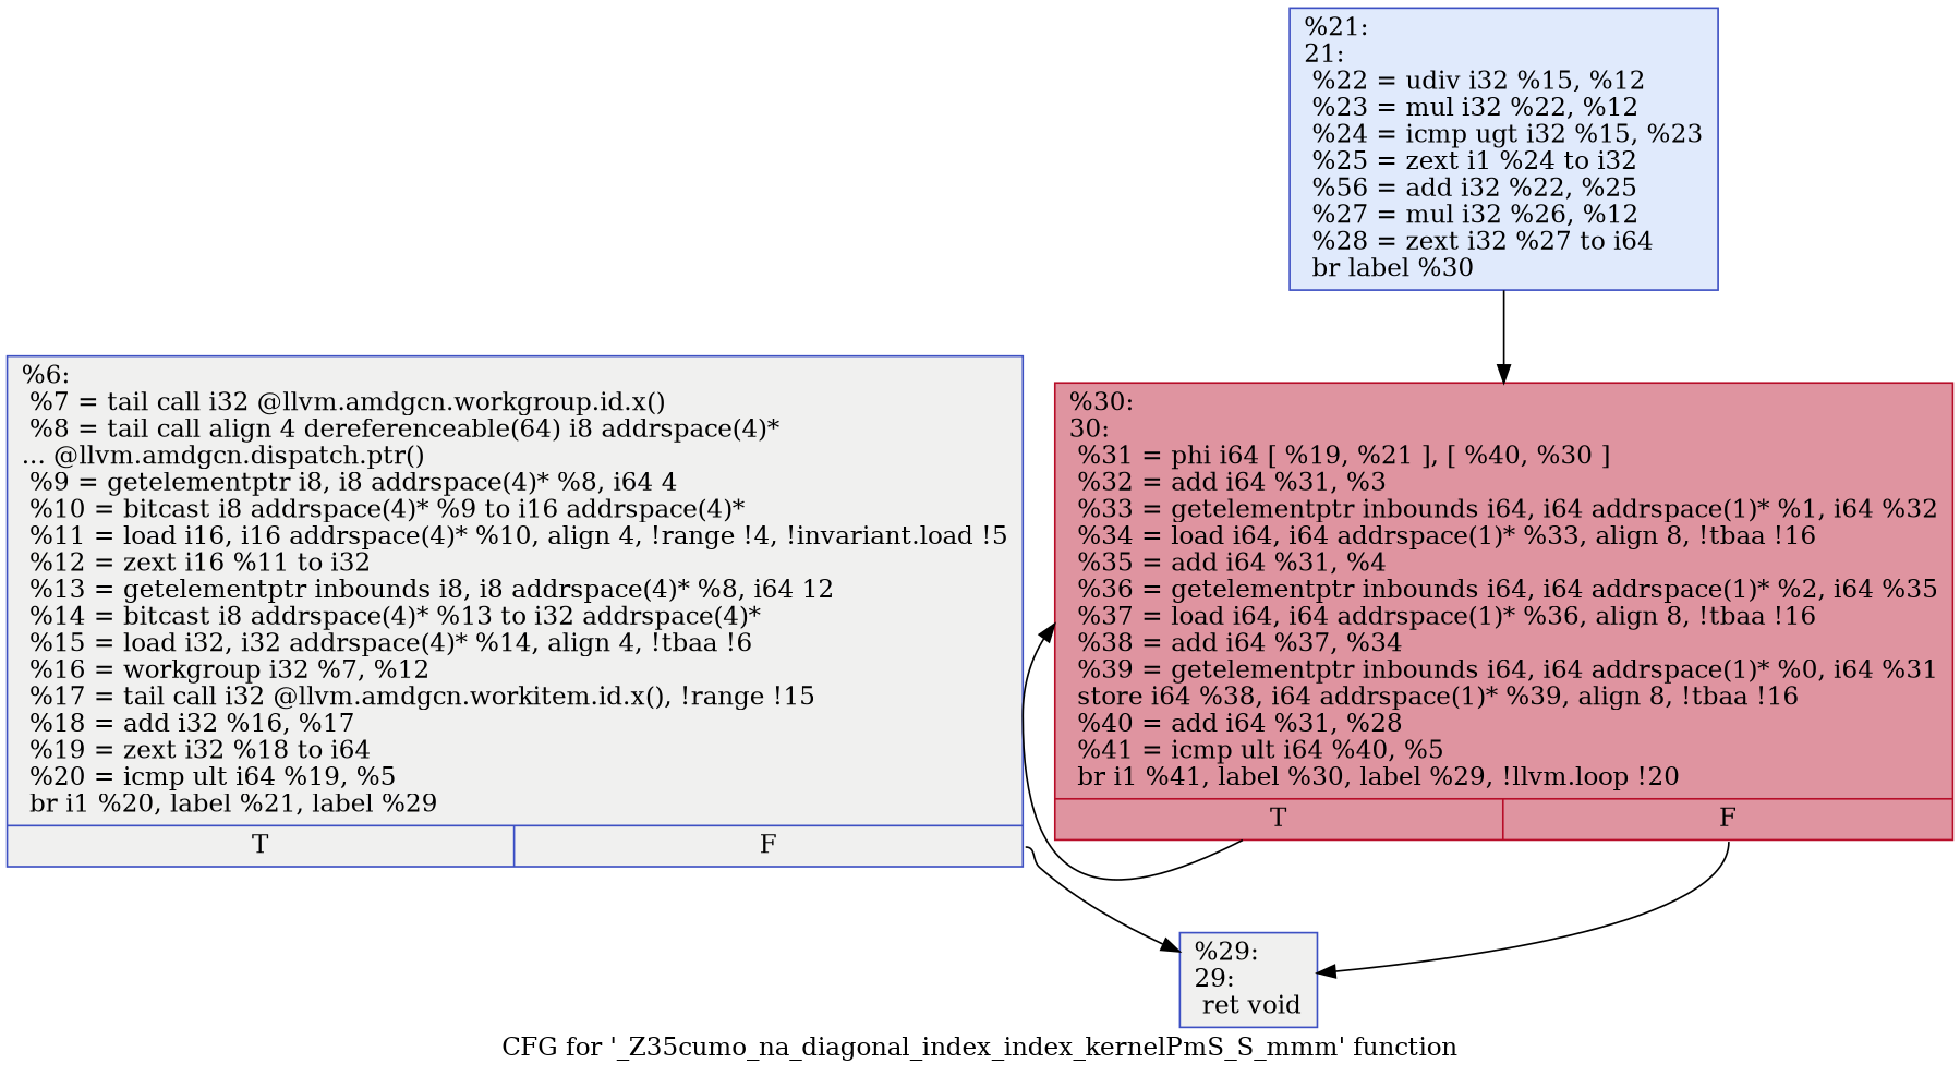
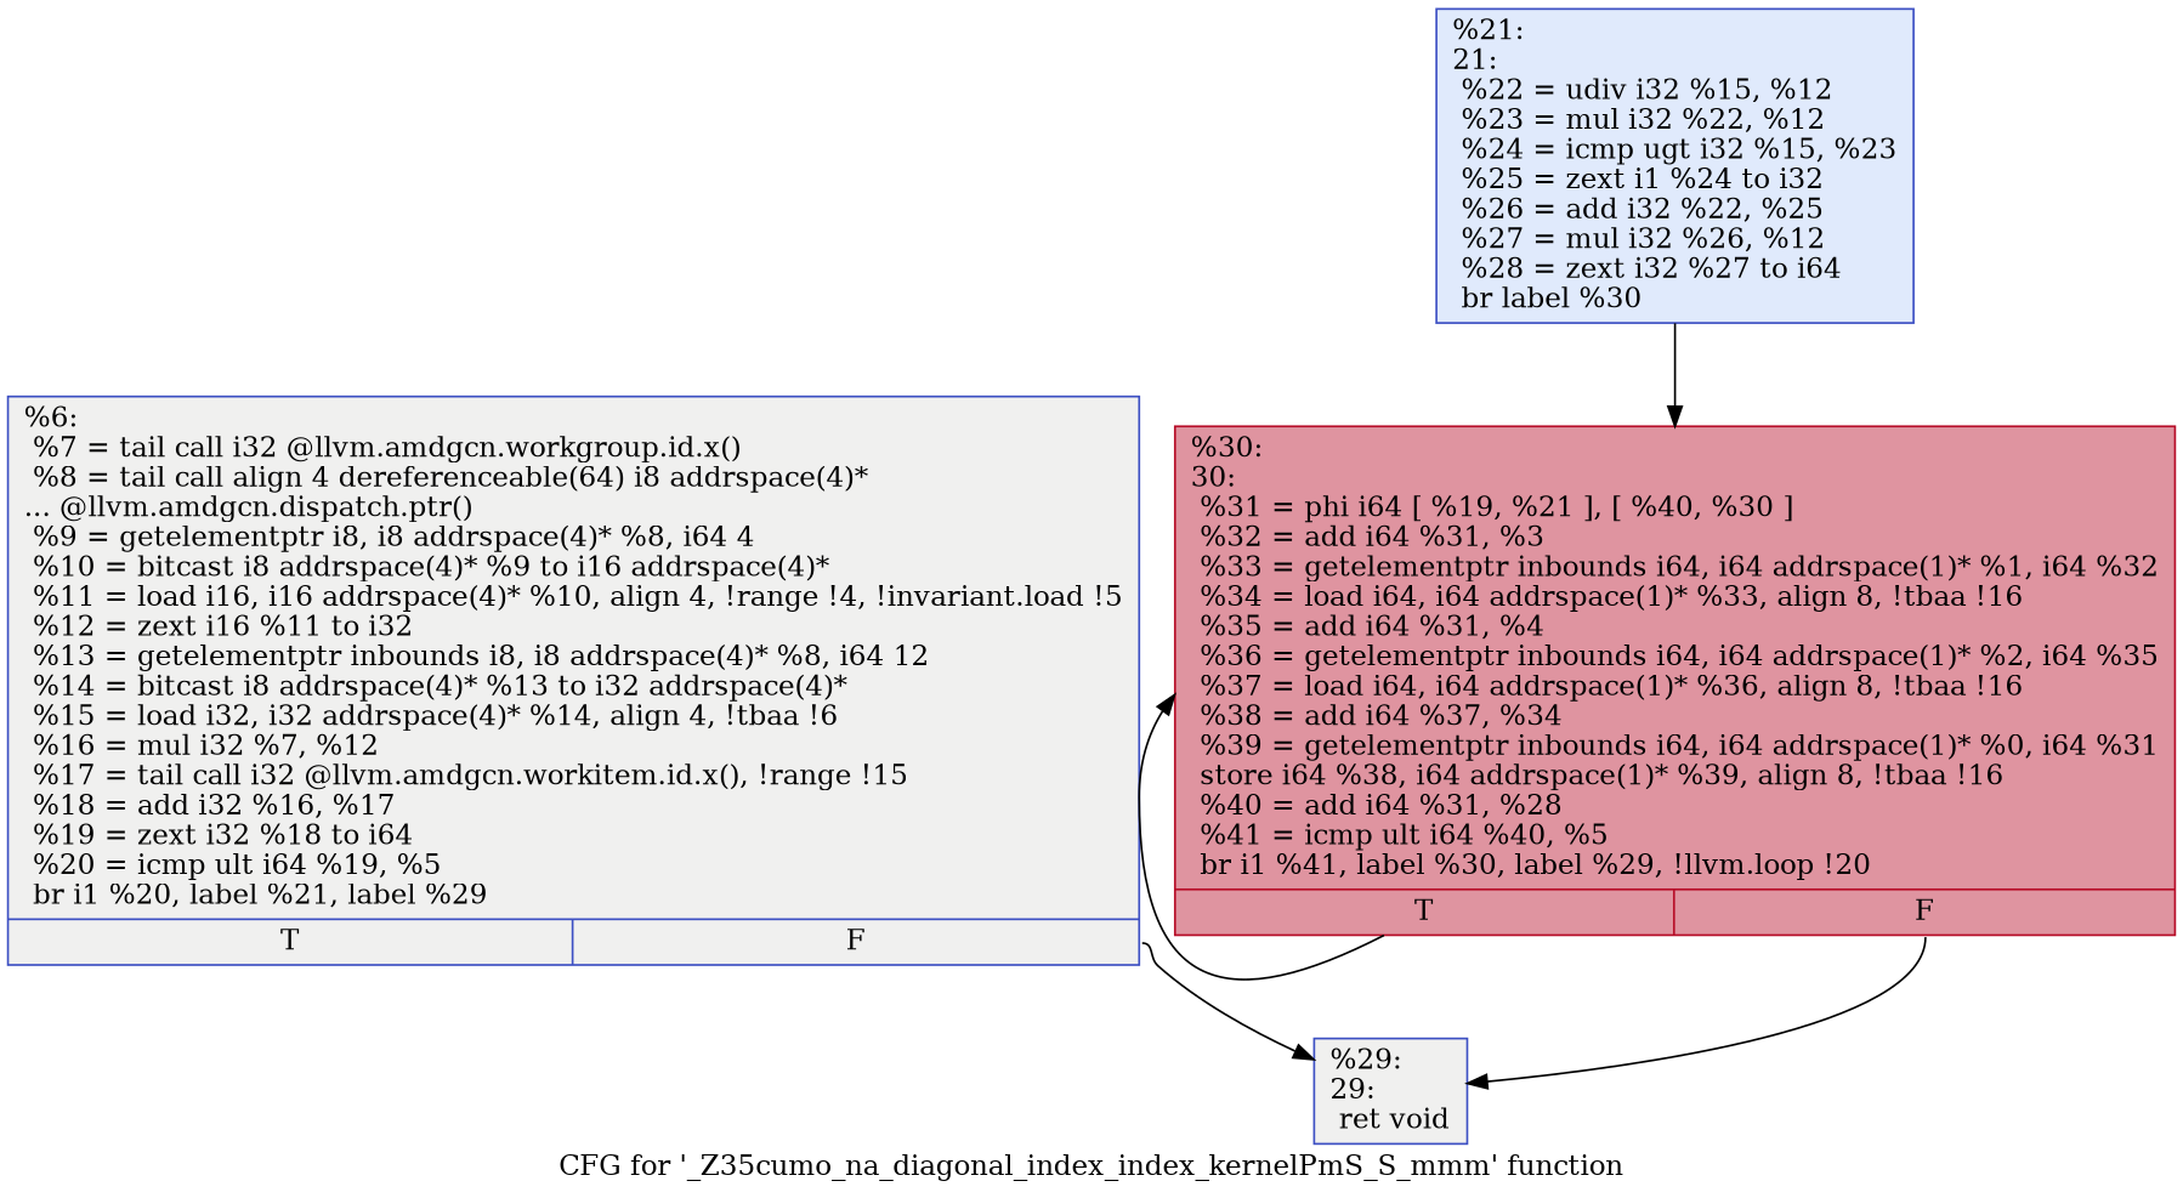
  digraph {
    label="CFG for '_Z35cumo_na_diagonal_index_index_kernelPmS_S_mmm' function"
    node [color="#3d50c3ff" fillcolor="#dedcdb70" shape=record style=filled]
    edge [tailport=s1]
-   n1 [label="{%6:\l  %7 = tail call i32 @llvm.amdgcn.workgroup.id.x()\l  %8 = tail call align 4 dereferenceable(64) i8 addrspace(4)*\l... @llvm.amdgcn.dispatch.ptr()\l  %9 = getelementptr i8, i8 addrspace(4)* %8, i64 4\l  %10 = bitcast i8 addrspace(4)* %9 to i16 addrspace(4)*\l  %11 = load i16, i16 addrspace(4)* %10, align 4, !range !4, !invariant.load !5\l  %12 = zext i16 %11 to i32\l  %13 = getelementptr inbounds i8, i8 addrspace(4)* %8, i64 12\l  %14 = bitcast i8 addrspace(4)* %13 to i32 addrspace(4)*\l  %15 = load i32, i32 addrspace(4)* %14, align 4, !tbaa !6\l  %16 = workgroup i32 %7, %12\l  %17 = tail call i32 @llvm.amdgcn.workitem.id.x(), !range !15\l  %18 = add i32 %16, %17\l  %19 = zext i32 %18 to i64\l  %20 = icmp ult i64 %19, %5\l  br i1 %20, label %21, label %29\l|{<s0>T|<s1>F}}"]
+   n1 [label="{%6:\l  %7 = tail call i32 @llvm.amdgcn.workgroup.id.x()\l  %8 = tail call align 4 dereferenceable(64) i8 addrspace(4)*\l... @llvm.amdgcn.dispatch.ptr()\l  %9 = getelementptr i8, i8 addrspace(4)* %8, i64 4\l  %10 = bitcast i8 addrspace(4)* %9 to i16 addrspace(4)*\l  %11 = load i16, i16 addrspace(4)* %10, align 4, !range !4, !invariant.load !5\l  %12 = zext i16 %11 to i32\l  %13 = getelementptr inbounds i8, i8 addrspace(4)* %8, i64 12\l  %14 = bitcast i8 addrspace(4)* %13 to i32 addrspace(4)*\l  %15 = load i32, i32 addrspace(4)* %14, align 4, !tbaa !6\l  %16 = mul i32 %7, %12\l  %17 = tail call i32 @llvm.amdgcn.workitem.id.x(), !range !15\l  %18 = add i32 %16, %17\l  %19 = zext i32 %18 to i64\l  %20 = icmp ult i64 %19, %5\l  br i1 %20, label %21, label %29\l|{<s0>T|<s1>F}}"]
    n2 [label="{%29:\l29:                                               \l  ret void\l}"]
-   n3 [fillcolor="#b9d0f970" label="{%21:\l21:                                               \l  %22 = udiv i32 %15, %12\l  %23 = mul i32 %22, %12\l  %24 = icmp ugt i32 %15, %23\l  %25 = zext i1 %24 to i32\l  %56 = add i32 %22, %25\l  %27 = mul i32 %26, %12\l  %28 = zext i32 %27 to i64\l  br label %30\l}"]
+   n3 [fillcolor="#b9d0f970" label="{%21:\l21:                                               \l  %22 = udiv i32 %15, %12\l  %23 = mul i32 %22, %12\l  %24 = icmp ugt i32 %15, %23\l  %25 = zext i1 %24 to i32\l  %26 = add i32 %22, %25\l  %27 = mul i32 %26, %12\l  %28 = zext i32 %27 to i64\l  br label %30\l}"]
    n4 [color="#b70d28ff" fillcolor="#b70d2870" label="{%30:\l30:                                               \l  %31 = phi i64 [ %19, %21 ], [ %40, %30 ]\l  %32 = add i64 %31, %3\l  %33 = getelementptr inbounds i64, i64 addrspace(1)* %1, i64 %32\l  %34 = load i64, i64 addrspace(1)* %33, align 8, !tbaa !16\l  %35 = add i64 %31, %4\l  %36 = getelementptr inbounds i64, i64 addrspace(1)* %2, i64 %35\l  %37 = load i64, i64 addrspace(1)* %36, align 8, !tbaa !16\l  %38 = add i64 %37, %34\l  %39 = getelementptr inbounds i64, i64 addrspace(1)* %0, i64 %31\l  store i64 %38, i64 addrspace(1)* %39, align 8, !tbaa !16\l  %40 = add i64 %31, %28\l  %41 = icmp ult i64 %40, %5\l  br i1 %41, label %30, label %29, !llvm.loop !20\l|{<s0>T|<s1>F}}"]
    n1 -> n2
    n3 -> n4 [tailport=s0]
    n4 -> n2
    n4 -> n4 [tailport=s0]
  }
